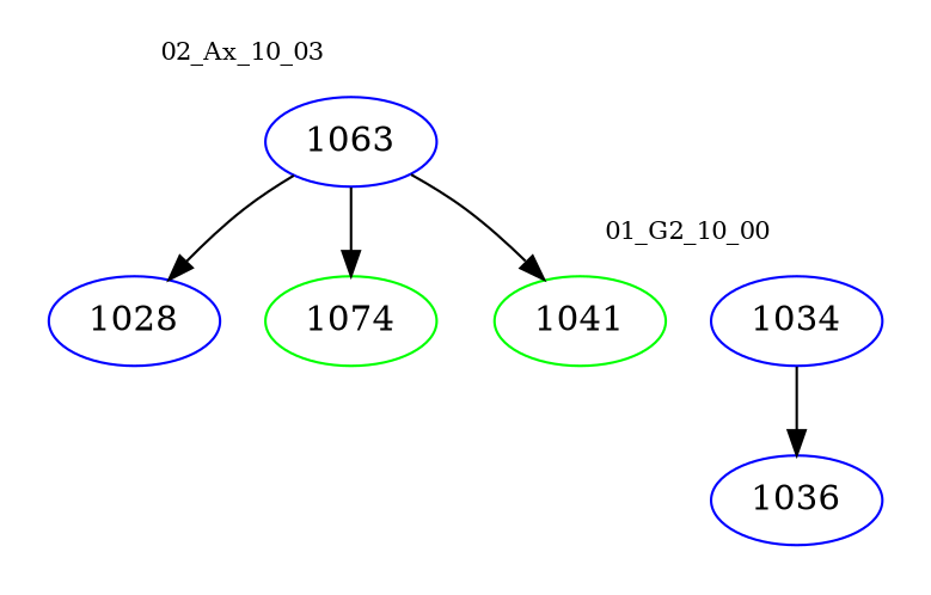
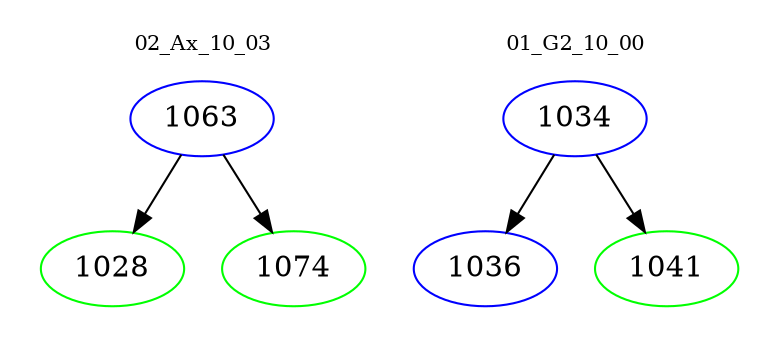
  digraph {
    node [color=blue]
    edge [color=black]
    n1 [label=1063]
-   n2 [label=1028]
+   n2 [color=green label=1028]
    n3 [color=green label=1074]
    n4 [label=1034]
    n5 [label=1036]
    n6 [color=green label=1041]
    subgraph cluster_1 {
      color=white
      fontsize=10
      label="02_Ax_10_03"
      n1
      n2
      n3
    }
    subgraph cluster_2 {
      color=white
      fontsize=10
      label="01_G2_10_00"
      n4
      n5
      n6
    }
    n1 -> n2
    n1 -> n3
    n4 -> n5
-   n1 -> n6
+   n4 -> n6
  }
